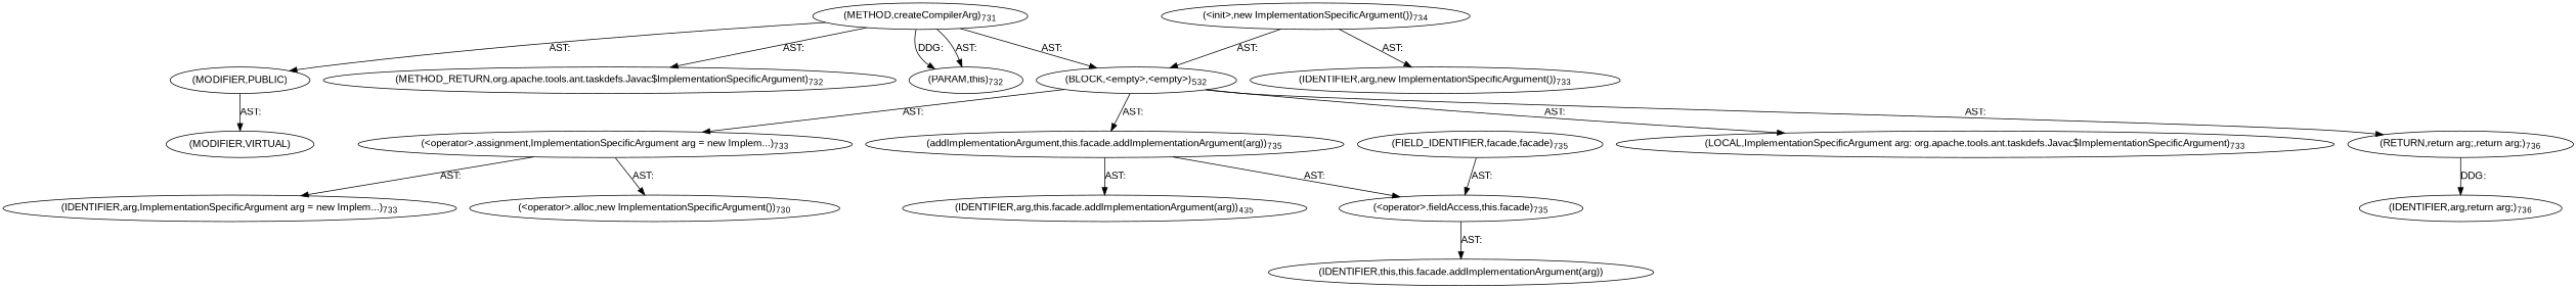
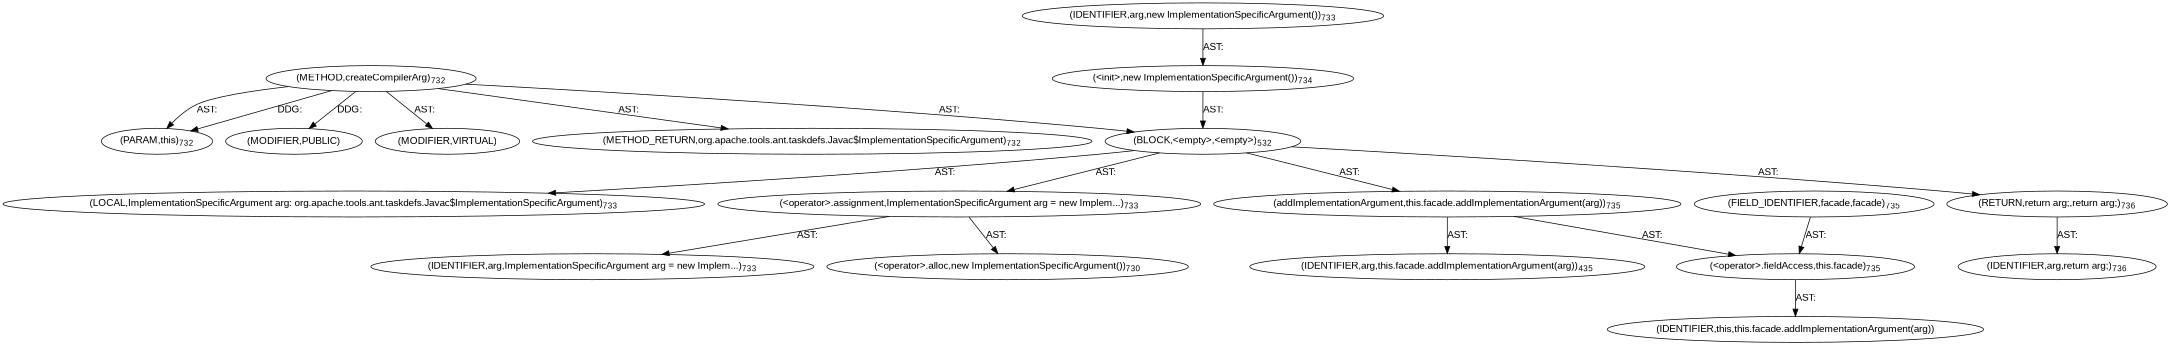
  digraph {
    fontname="Liberation Sans"
    node [fontname="Liberation Sans"]
    edge [fontname="Liberation Sans"]
-   n1 [label=<(METHOD,createCompilerArg)<SUB>731</SUB>>]
+   n1 [label=<(METHOD,createCompilerArg)<SUB>732</SUB>>]
    n2 [label=<(PARAM,this)<SUB>732</SUB>>]
    n3 [label=<(BLOCK,&lt;empty&gt;,&lt;empty&gt;)<SUB>532</SUB>>]
    n4 [label=<(MODIFIER,PUBLIC)>]
    n5 [label=<(MODIFIER,VIRTUAL)>]
    n6 [label=<(METHOD_RETURN,org.apache.tools.ant.taskdefs.Javac$ImplementationSpecificArgument)<SUB>732</SUB>>]
    n7 [label=<(LOCAL,ImplementationSpecificArgument arg: org.apache.tools.ant.taskdefs.Javac$ImplementationSpecificArgument)<SUB>733</SUB>>]
    n8 [label=<(&lt;operator&gt;.assignment,ImplementationSpecificArgument arg = new Implem...)<SUB>733</SUB>>]
    n9 [label=<(addImplementationArgument,this.facade.addImplementationArgument(arg))<SUB>735</SUB>>]
    n10 [label=<(RETURN,return arg;,return arg;)<SUB>736</SUB>>]
    n11 [label=<(IDENTIFIER,arg,ImplementationSpecificArgument arg = new Implem...)<SUB>733</SUB>>]
    n12 [label=<(&lt;operator&gt;.alloc,new ImplementationSpecificArgument())<SUB>730</SUB>>]
    n13 [label=<(&lt;init&gt;,new ImplementationSpecificArgument())<SUB>734</SUB>>]
    n14 [label=<(IDENTIFIER,arg,new ImplementationSpecificArgument())<SUB>733</SUB>>]
    n15 [label=<(&lt;operator&gt;.fieldAccess,this.facade)<SUB>735</SUB>>]
    n16 [label=<(IDENTIFIER,arg,this.facade.addImplementationArgument(arg))<SUB>435</SUB>>]
    n17 [label=<(IDENTIFIER,arg,return arg;)<SUB>736</SUB>>]
    n18 [label=<(IDENTIFIER,this,this.facade.addImplementationArgument(arg))>]
    n19 [label=<(FIELD_IDENTIFIER,facade,facade)<SUB>735</SUB>>]
    n1 -> n2 [label="AST: "]
    n1 -> n2 [label="DDG: "]
    n1 -> n3 [label="AST: "]
-   n1 -> n4 [label="AST: "]
-   n4 -> n5 [label="AST: "]
+   n1 -> n4 [label="DDG: "]
+   n1 -> n5 [label="AST: "]
    n1 -> n6 [label="AST: "]
    n3 -> n7 [label="AST: "]
    n3 -> n8 [label="AST: "]
    n3 -> n9 [label="AST: "]
    n3 -> n10 [label="AST: "]
    n8 -> n11 [label="AST: "]
    n8 -> n12 [label="AST: "]
    n9 -> n15 [label="AST: "]
    n9 -> n16 [label="AST: "]
-   n10 -> n17 [label="DDG: "]
+   n10 -> n17 [label="AST: "]
    n13 -> n3 [label="AST: "]
-   n13 -> n14 [label="AST: "]
+   n14 -> n13 [label="AST: "]
    n15 -> n18 [label="AST: "]
    n19 -> n15 [label="AST: "]
  }
